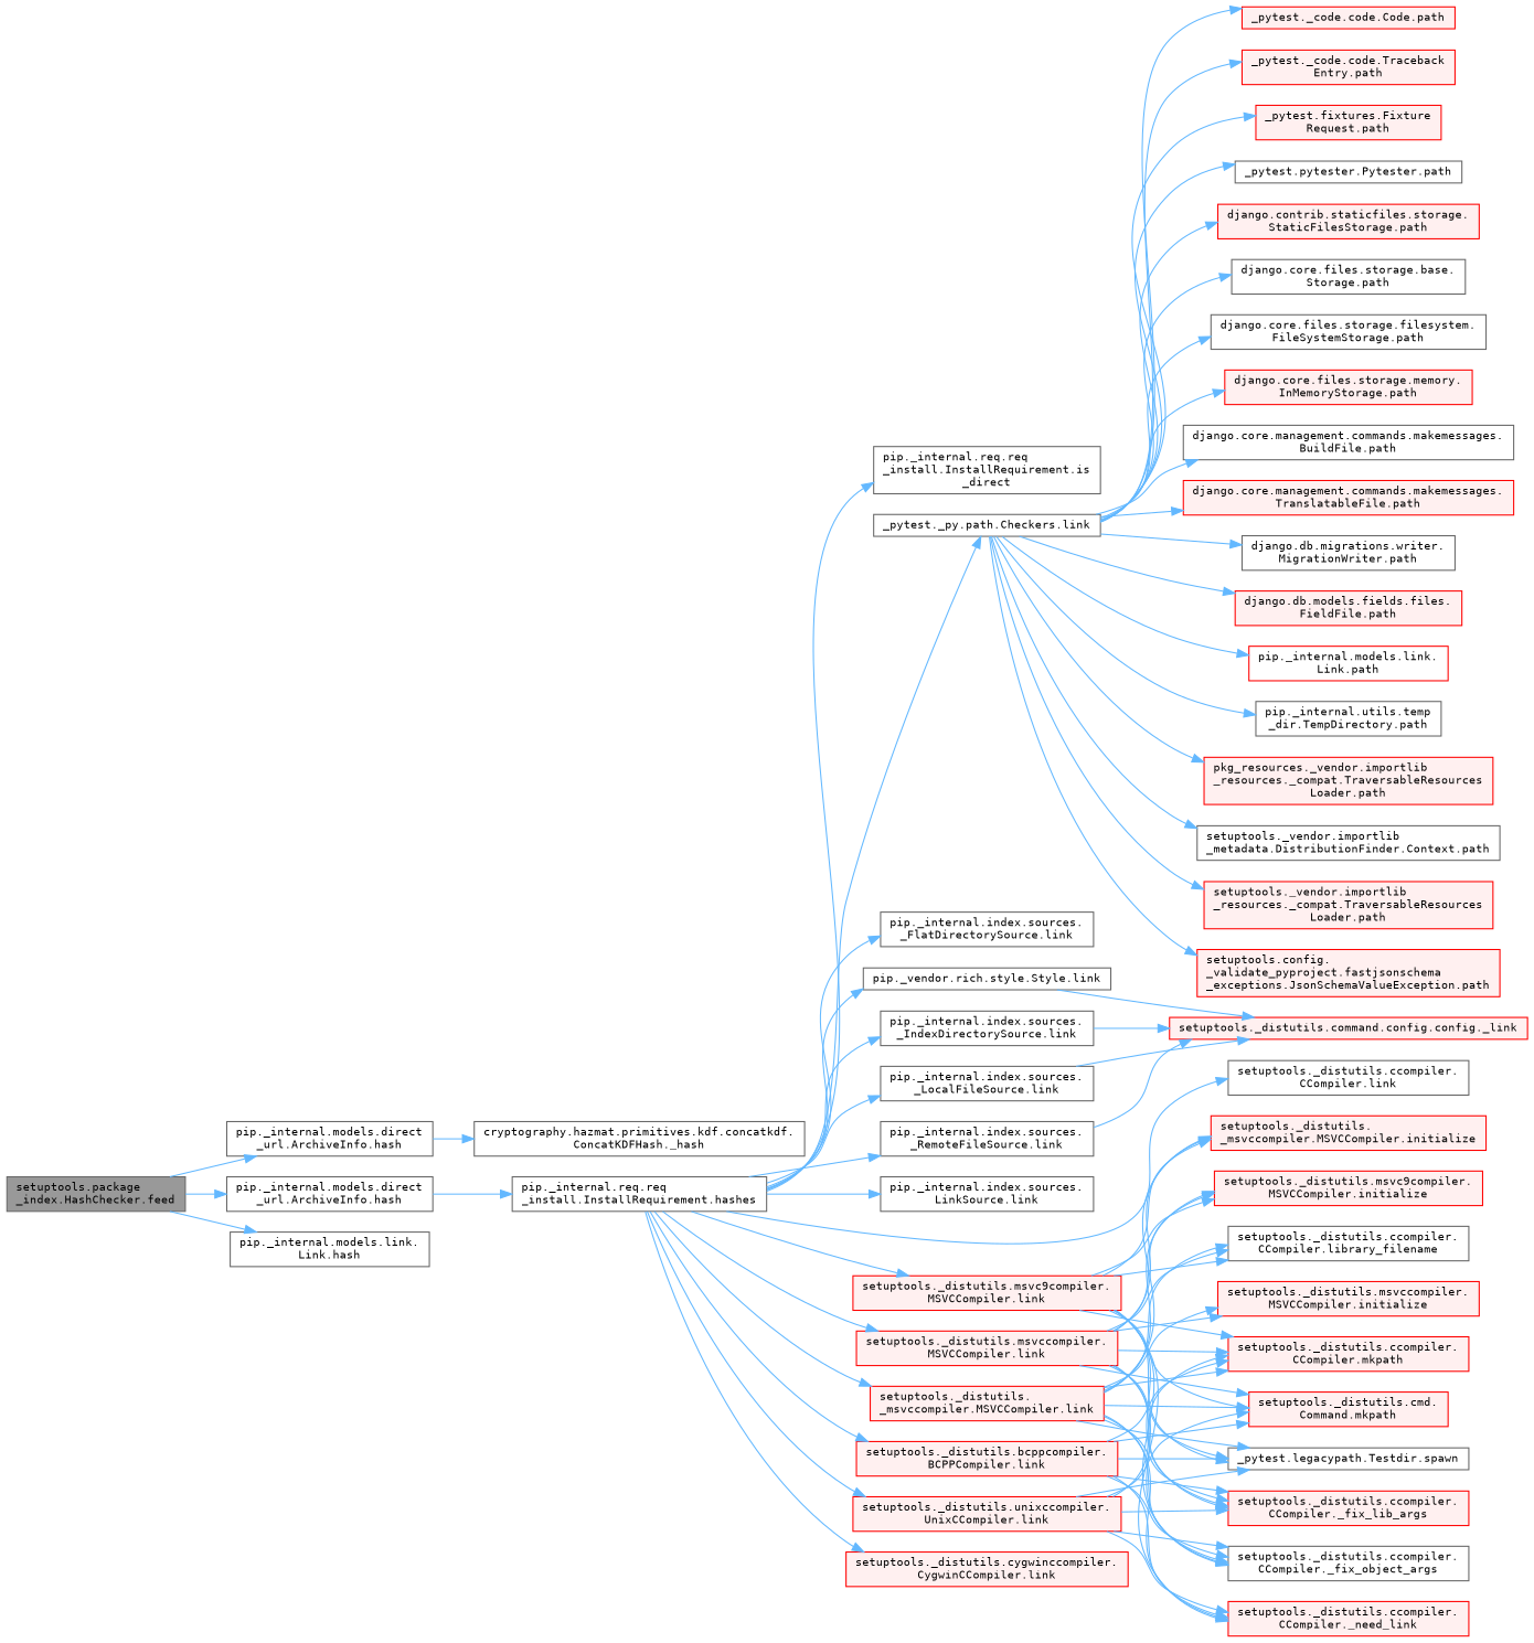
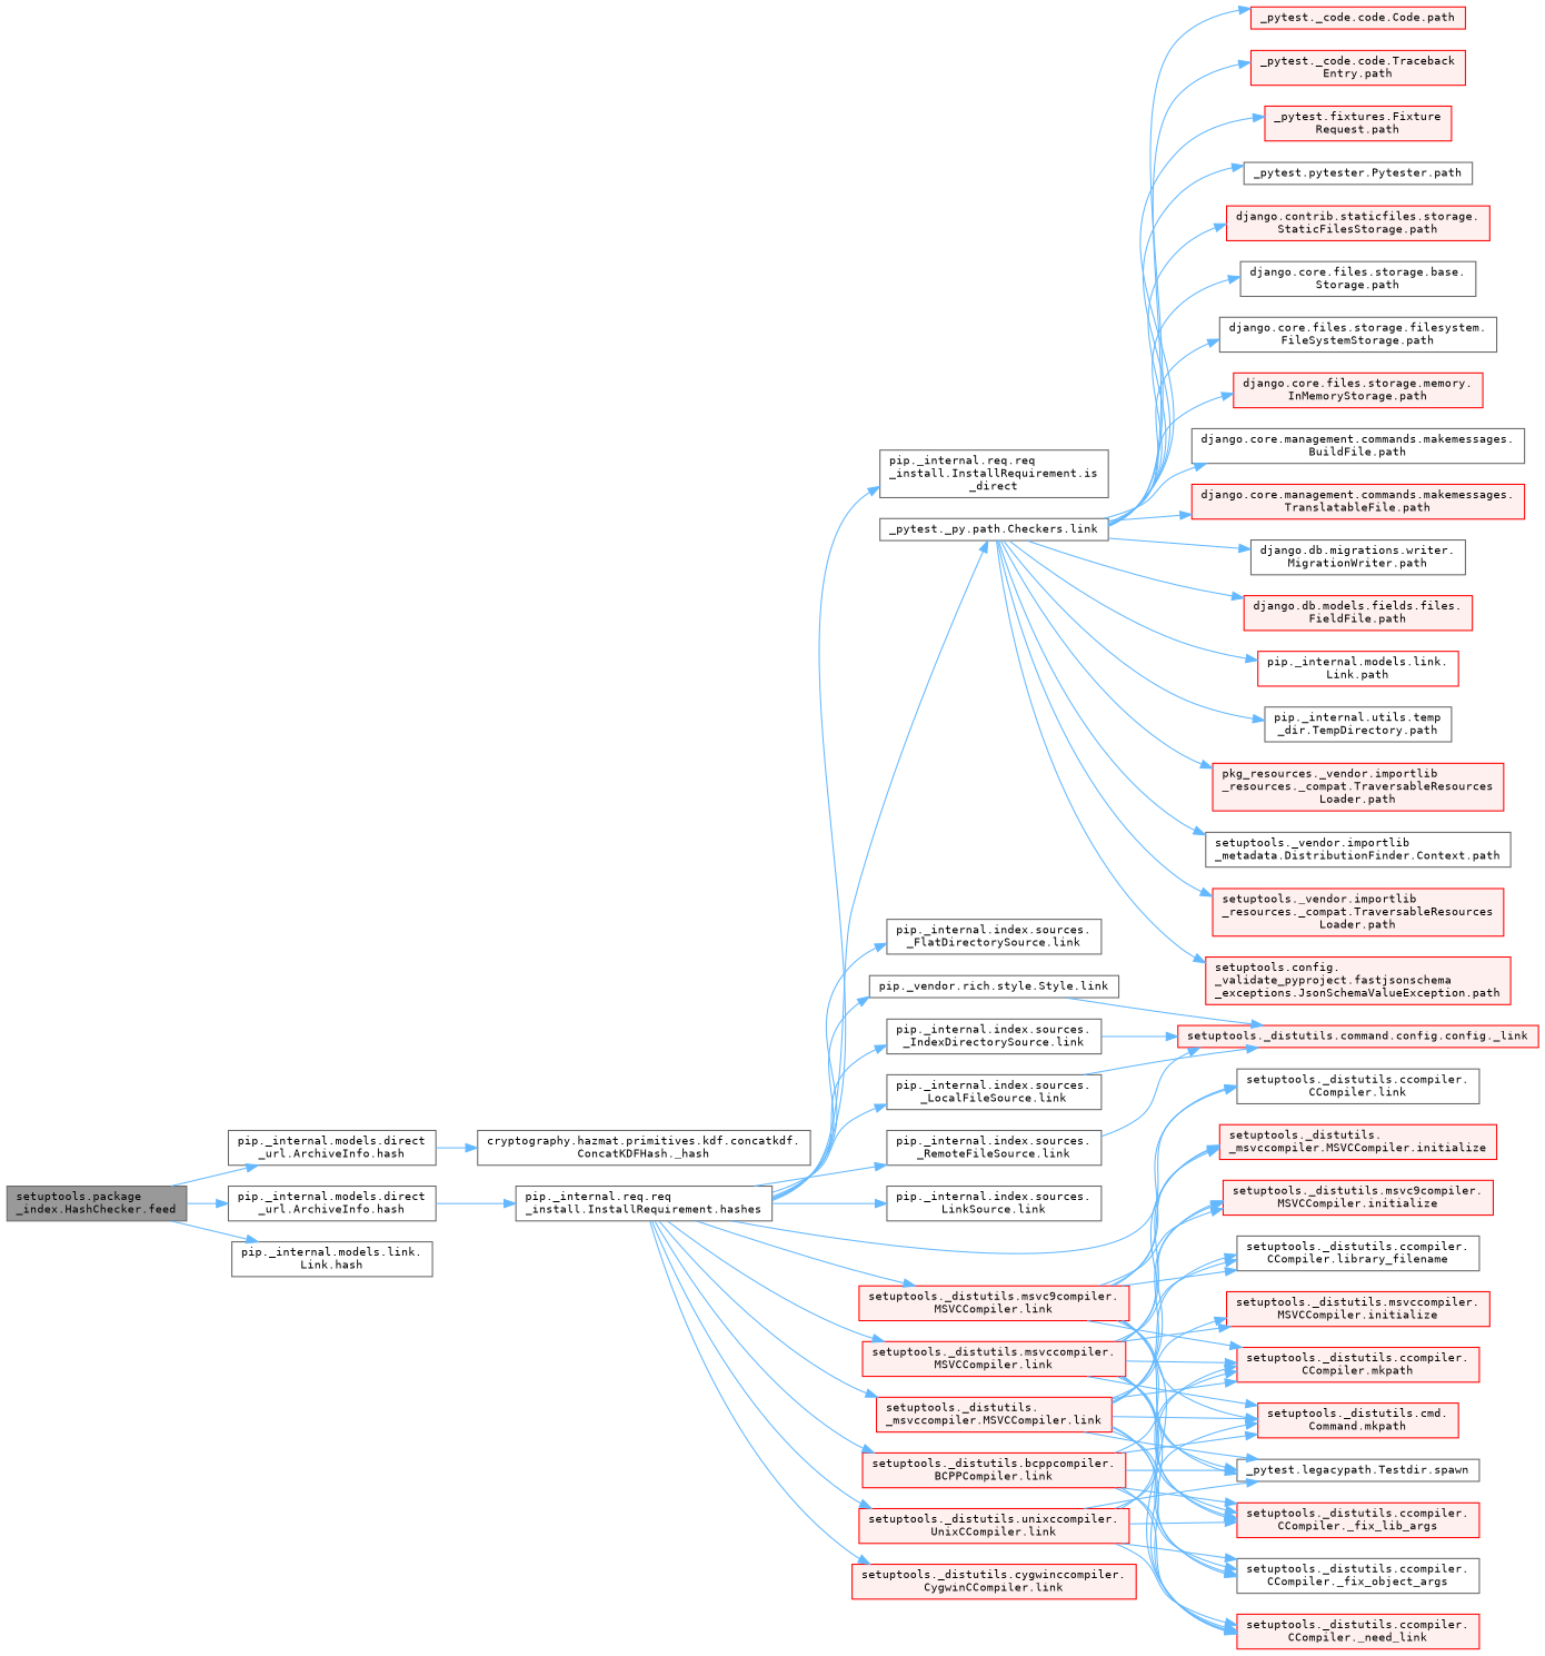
  digraph {
    fontname="DejaVu Sans Mono"
    rankdir=LR
    node [color=red fillcolor=white fontname="DejaVu Sans Mono" fontsize=10 shape=box style=filled]
    edge [color=steelblue1 fontname="DejaVu Sans Mono" fontsize=10 labelfontname=Helvetica labelfontsize=10 style=solid]
    n1 [color=gray40 fillcolor=grey60 fontcolor=black height=0.2 label="setuptools.package\l_index.HashChecker.feed" width=0.4]
    n2 [color=grey40 height=0.2 label="pip._internal.models.direct\l_url.ArchiveInfo.hash" width=0.4]
    n3 [color=grey40 height=0.2 label="pip._internal.models.direct\l_url.ArchiveInfo.hash" width=0.4]
    n4 [color=grey40 height=0.2 label="pip._internal.models.link.\lLink.hash" width=0.4]
    n5 [color=grey40 height=0.2 label="cryptography.hazmat.primitives.kdf.concatkdf.\lConcatKDFHash._hash" width=0.4]
    n6 [color=grey40 height=0.2 label="pip._internal.req.req\l_install.InstallRequirement.hashes" width=0.4]
    n7 [color=grey40 height=0.2 label="pip._internal.req.req\l_install.InstallRequirement.is\l_direct" width=0.4]
    n8 [color=grey40 height=0.2 label="_pytest._py.path.Checkers.link" width=0.4]
    n9 [color=grey40 height=0.2 label="pip._internal.index.sources.\l_FlatDirectorySource.link" width=0.4]
    n10 [color=grey40 height=0.2 label="pip._internal.index.sources.\l_IndexDirectorySource.link" width=0.4]
    n11 [color=grey40 height=0.2 label="pip._internal.index.sources.\l_LocalFileSource.link" width=0.4]
    n12 [color=grey40 height=0.2 label="pip._internal.index.sources.\l_RemoteFileSource.link" width=0.4]
    n13 [color=grey40 height=0.2 label="pip._internal.index.sources.\lLinkSource.link" width=0.4]
    n14 [color=grey40 height=0.2 label="pip._vendor.rich.style.Style.link" width=0.4]
    n15 [fillcolor="#FFF0F0" height=0.2 label="setuptools._distutils.\l_msvccompiler.MSVCCompiler.link" width=0.4]
    n16 [fillcolor="#FFF0F0" height=0.2 label="setuptools._distutils.bcppcompiler.\lBCPPCompiler.link" width=0.4]
    n17 [color=grey40 height=0.2 label="setuptools._distutils.ccompiler.\lCCompiler.link" width=0.4]
    n18 [fillcolor="#FFF0F0" height=0.2 label="setuptools._distutils.cygwinccompiler.\lCygwinCCompiler.link" width=0.4]
    n19 [fillcolor="#FFF0F0" height=0.2 label="setuptools._distutils.msvc9compiler.\lMSVCCompiler.link" width=0.4]
    n20 [fillcolor="#FFF0F0" height=0.2 label="setuptools._distutils.msvccompiler.\lMSVCCompiler.link" width=0.4]
    n21 [fillcolor="#FFF0F0" height=0.2 label="setuptools._distutils.unixccompiler.\lUnixCCompiler.link" width=0.4]
    n22 [fillcolor="#FFF0F0" height=0.2 label="_pytest._code.code.Code.path" width=0.4]
    n23 [fillcolor="#FFF0F0" height=0.2 label="_pytest._code.code.Traceback\lEntry.path" width=0.4]
    n24 [fillcolor="#FFF0F0" height=0.2 label="_pytest.fixtures.Fixture\lRequest.path" width=0.4]
    n25 [color=grey40 height=0.2 label="_pytest.pytester.Pytester.path" width=0.4]
    n26 [fillcolor="#FFF0F0" height=0.2 label="django.contrib.staticfiles.storage.\lStaticFilesStorage.path" width=0.4]
    n27 [color=grey40 height=0.2 label="django.core.files.storage.base.\lStorage.path" width=0.4]
    n28 [color=grey40 height=0.2 label="django.core.files.storage.filesystem.\lFileSystemStorage.path" width=0.4]
    n29 [fillcolor="#FFF0F0" height=0.2 label="django.core.files.storage.memory.\lInMemoryStorage.path" width=0.4]
    n30 [color=grey40 height=0.2 label="django.core.management.commands.makemessages.\lBuildFile.path" width=0.4]
    n31 [fillcolor="#FFF0F0" height=0.2 label="django.core.management.commands.makemessages.\lTranslatableFile.path" width=0.4]
    n32 [color=grey40 height=0.2 label="django.db.migrations.writer.\lMigrationWriter.path" width=0.4]
    n33 [fillcolor="#FFF0F0" height=0.2 label="django.db.models.fields.files.\lFieldFile.path" width=0.4]
    n34 [height=0.2 label="pip._internal.models.link.\lLink.path" width=0.4]
    n35 [color=grey40 height=0.2 label="pip._internal.utils.temp\l_dir.TempDirectory.path" width=0.4]
    n36 [fillcolor="#FFF0F0" height=0.2 label="pkg_resources._vendor.importlib\l_resources._compat.TraversableResources\lLoader.path" width=0.4]
    n37 [color=grey40 height=0.2 label="setuptools._vendor.importlib\l_metadata.DistributionFinder.Context.path" width=0.4]
    n38 [fillcolor="#FFF0F0" height=0.2 label="setuptools._vendor.importlib\l_resources._compat.TraversableResources\lLoader.path" width=0.4]
    n39 [fillcolor="#FFF0F0" height=0.2 label="setuptools.config.\l_validate_pyproject.fastjsonschema\l_exceptions.JsonSchemaValueException.path" width=0.4]
    n40 [fillcolor="#FFF0F0" height=0.2 label="setuptools._distutils.command.config.config._link" width=0.4]
    n41 [fillcolor="#FFF0F0" height=0.2 label="setuptools._distutils.ccompiler.\lCCompiler._fix_lib_args" width=0.4]
    n42 [color=grey40 height=0.2 label="setuptools._distutils.ccompiler.\lCCompiler._fix_object_args" width=0.4]
    n43 [fillcolor="#FFF0F0" height=0.2 label="setuptools._distutils.ccompiler.\lCCompiler._need_link" width=0.4]
    n44 [fillcolor="#FFF0F0" height=0.2 label="setuptools._distutils.\l_msvccompiler.MSVCCompiler.initialize" width=0.4]
    n45 [fillcolor="#FFF0F0" height=0.2 label="setuptools._distutils.msvc9compiler.\lMSVCCompiler.initialize" width=0.4]
    n46 [fillcolor="#FFF0F0" height=0.2 label="setuptools._distutils.msvccompiler.\lMSVCCompiler.initialize" width=0.4]
    n47 [color=grey40 height=0.2 label="setuptools._distutils.ccompiler.\lCCompiler.library_filename" width=0.4]
    n48 [fillcolor="#FFF0F0" height=0.2 label="setuptools._distutils.ccompiler.\lCCompiler.mkpath" width=0.4]
    n49 [fillcolor="#FFF0F0" height=0.2 label="setuptools._distutils.cmd.\lCommand.mkpath" width=0.4]
    n50 [color=grey40 height=0.2 label="_pytest.legacypath.Testdir.spawn" width=0.4]
    n1 -> n2
    n1 -> n3
    n1 -> n4
    n2 -> n5
    n3 -> n6
    n6 -> n7
    n6 -> n8
    n6 -> n9
    n6 -> n10
    n6 -> n11
    n6 -> n12
    n6 -> n13
    n6 -> n14
    n6 -> n15
    n6 -> n16
    n6 -> n17
    n6 -> n18
    n6 -> n19
    n6 -> n20
    n6 -> n21
    n8 -> n22
    n8 -> n23
    n8 -> n24
    n8 -> n25
    n8 -> n26
    n8 -> n27
    n8 -> n28
    n8 -> n29
    n8 -> n30
    n8 -> n31
    n8 -> n32
    n8 -> n33
    n8 -> n34
    n8 -> n35
    n8 -> n36
    n8 -> n37
    n8 -> n38
    n8 -> n39
    n10 -> n40
    n11 -> n40
    n12 -> n40
    n14 -> n40
    n15 -> n41
    n15 -> n42
    n15 -> n43
    n15 -> n44
    n15 -> n45
    n15 -> n46
    n15 -> n47
    n15 -> n48
    n15 -> n49
    n15 -> n50
    n16 -> n41
    n16 -> n42
    n16 -> n43
    n16 -> n48
    n16 -> n49
    n16 -> n50
    n19 -> n41
-   n19 -> n42
+   n19 -> n17
    n19 -> n43
    n19 -> n44
    n19 -> n45
    n19 -> n47
    n19 -> n48
    n19 -> n49
    n19 -> n50
    n20 -> n41
    n20 -> n42
+   n20 -> n43
    n20 -> n44
    n20 -> n45
    n20 -> n46
    n20 -> n47
    n20 -> n48
    n20 -> n49
    n20 -> n50
    n21 -> n41
    n21 -> n42
    n21 -> n43
    n21 -> n48
    n21 -> n49
    n21 -> n50
  }
